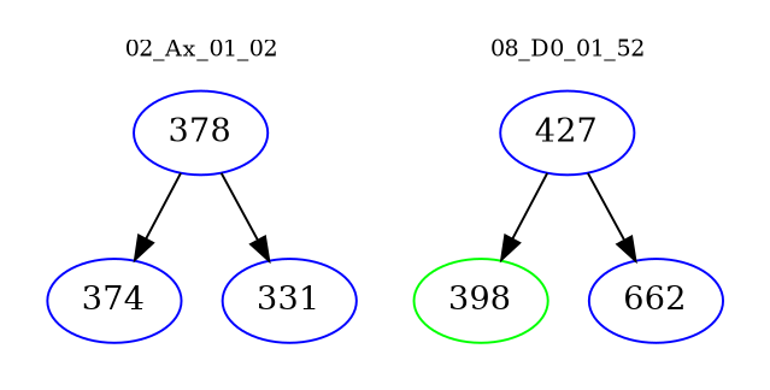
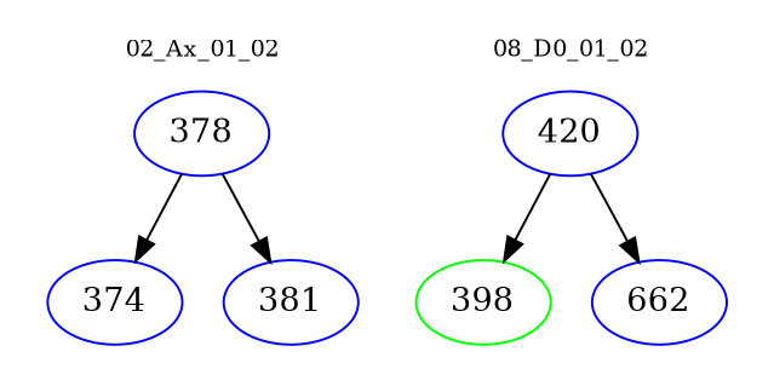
  digraph {
    node [color=blue]
    edge [color=black]
    n1 [label=378]
    n2 [label=374]
-   n3 [label=331]
-   n4 [label=427]
+   n3 [label=381]
+   n4 [label=420]
    n5 [color=green label=398]
    n6 [label=662]
    subgraph cluster_1 {
      color=white
      fontsize=10
      label="02_Ax_01_02"
      n1
      n2
      n3
    }
    subgraph cluster_2 {
      color=white
      fontsize=10
-     label="08_D0_01_52"
+     label="08_D0_01_02"
      n4
      n5
      n6
    }
    n1 -> n2
    n1 -> n3
    n4 -> n5
    n4 -> n6
  }
